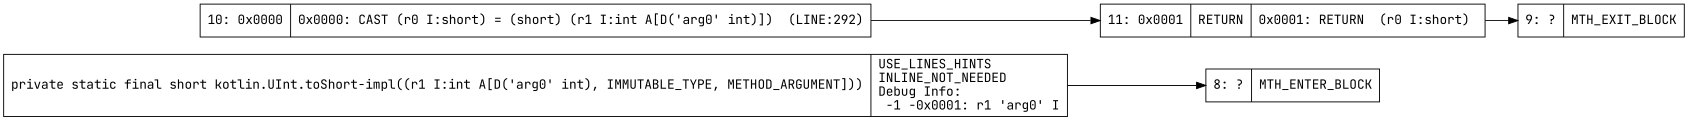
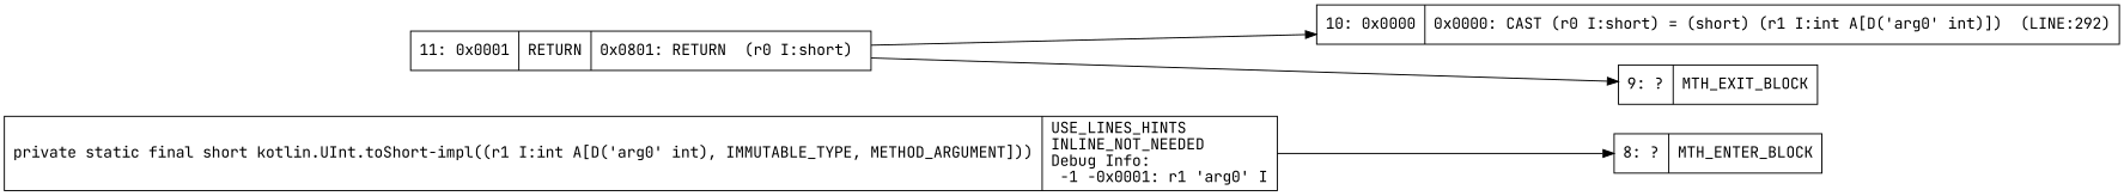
  digraph {
    fontname="JetBrains Mono"
    rankdir=LR
    node [fontname="JetBrains Mono" shape=record]
    edge [fontname="JetBrains Mono"]
    n1 [label="{8\:\ ?|MTH_ENTER_BLOCK\l}"]
    n2 [label="{10\:\ 0x0000|0x0000: CAST (r0 I:short) = (short) (r1 I:int A[D('arg0' int)])  (LINE:292)\l}"]
-   n3 [label="{11\:\ 0x0001|RETURN\l|0x0001: RETURN  (r0 I:short) \l}"]
+   n3 [label="{11\:\ 0x0001|RETURN\l|0x0801: RETURN  (r0 I:short) \l}"]
    n4 [label="{9\:\ ?|MTH_EXIT_BLOCK\l}"]
    n5 [label="{private static final short kotlin.UInt.toShort\-impl((r1 I:int A[D('arg0' int), IMMUTABLE_TYPE, METHOD_ARGUMENT]))  | USE_LINES_HINTS\lINLINE_NOT_NEEDED\lDebug Info:\l  \-1 \-0x0001: r1 'arg0' I\l}"]
-   n2 -> n3
+   n3 -> n2
    n3 -> n4
    n5 -> n1
  }
